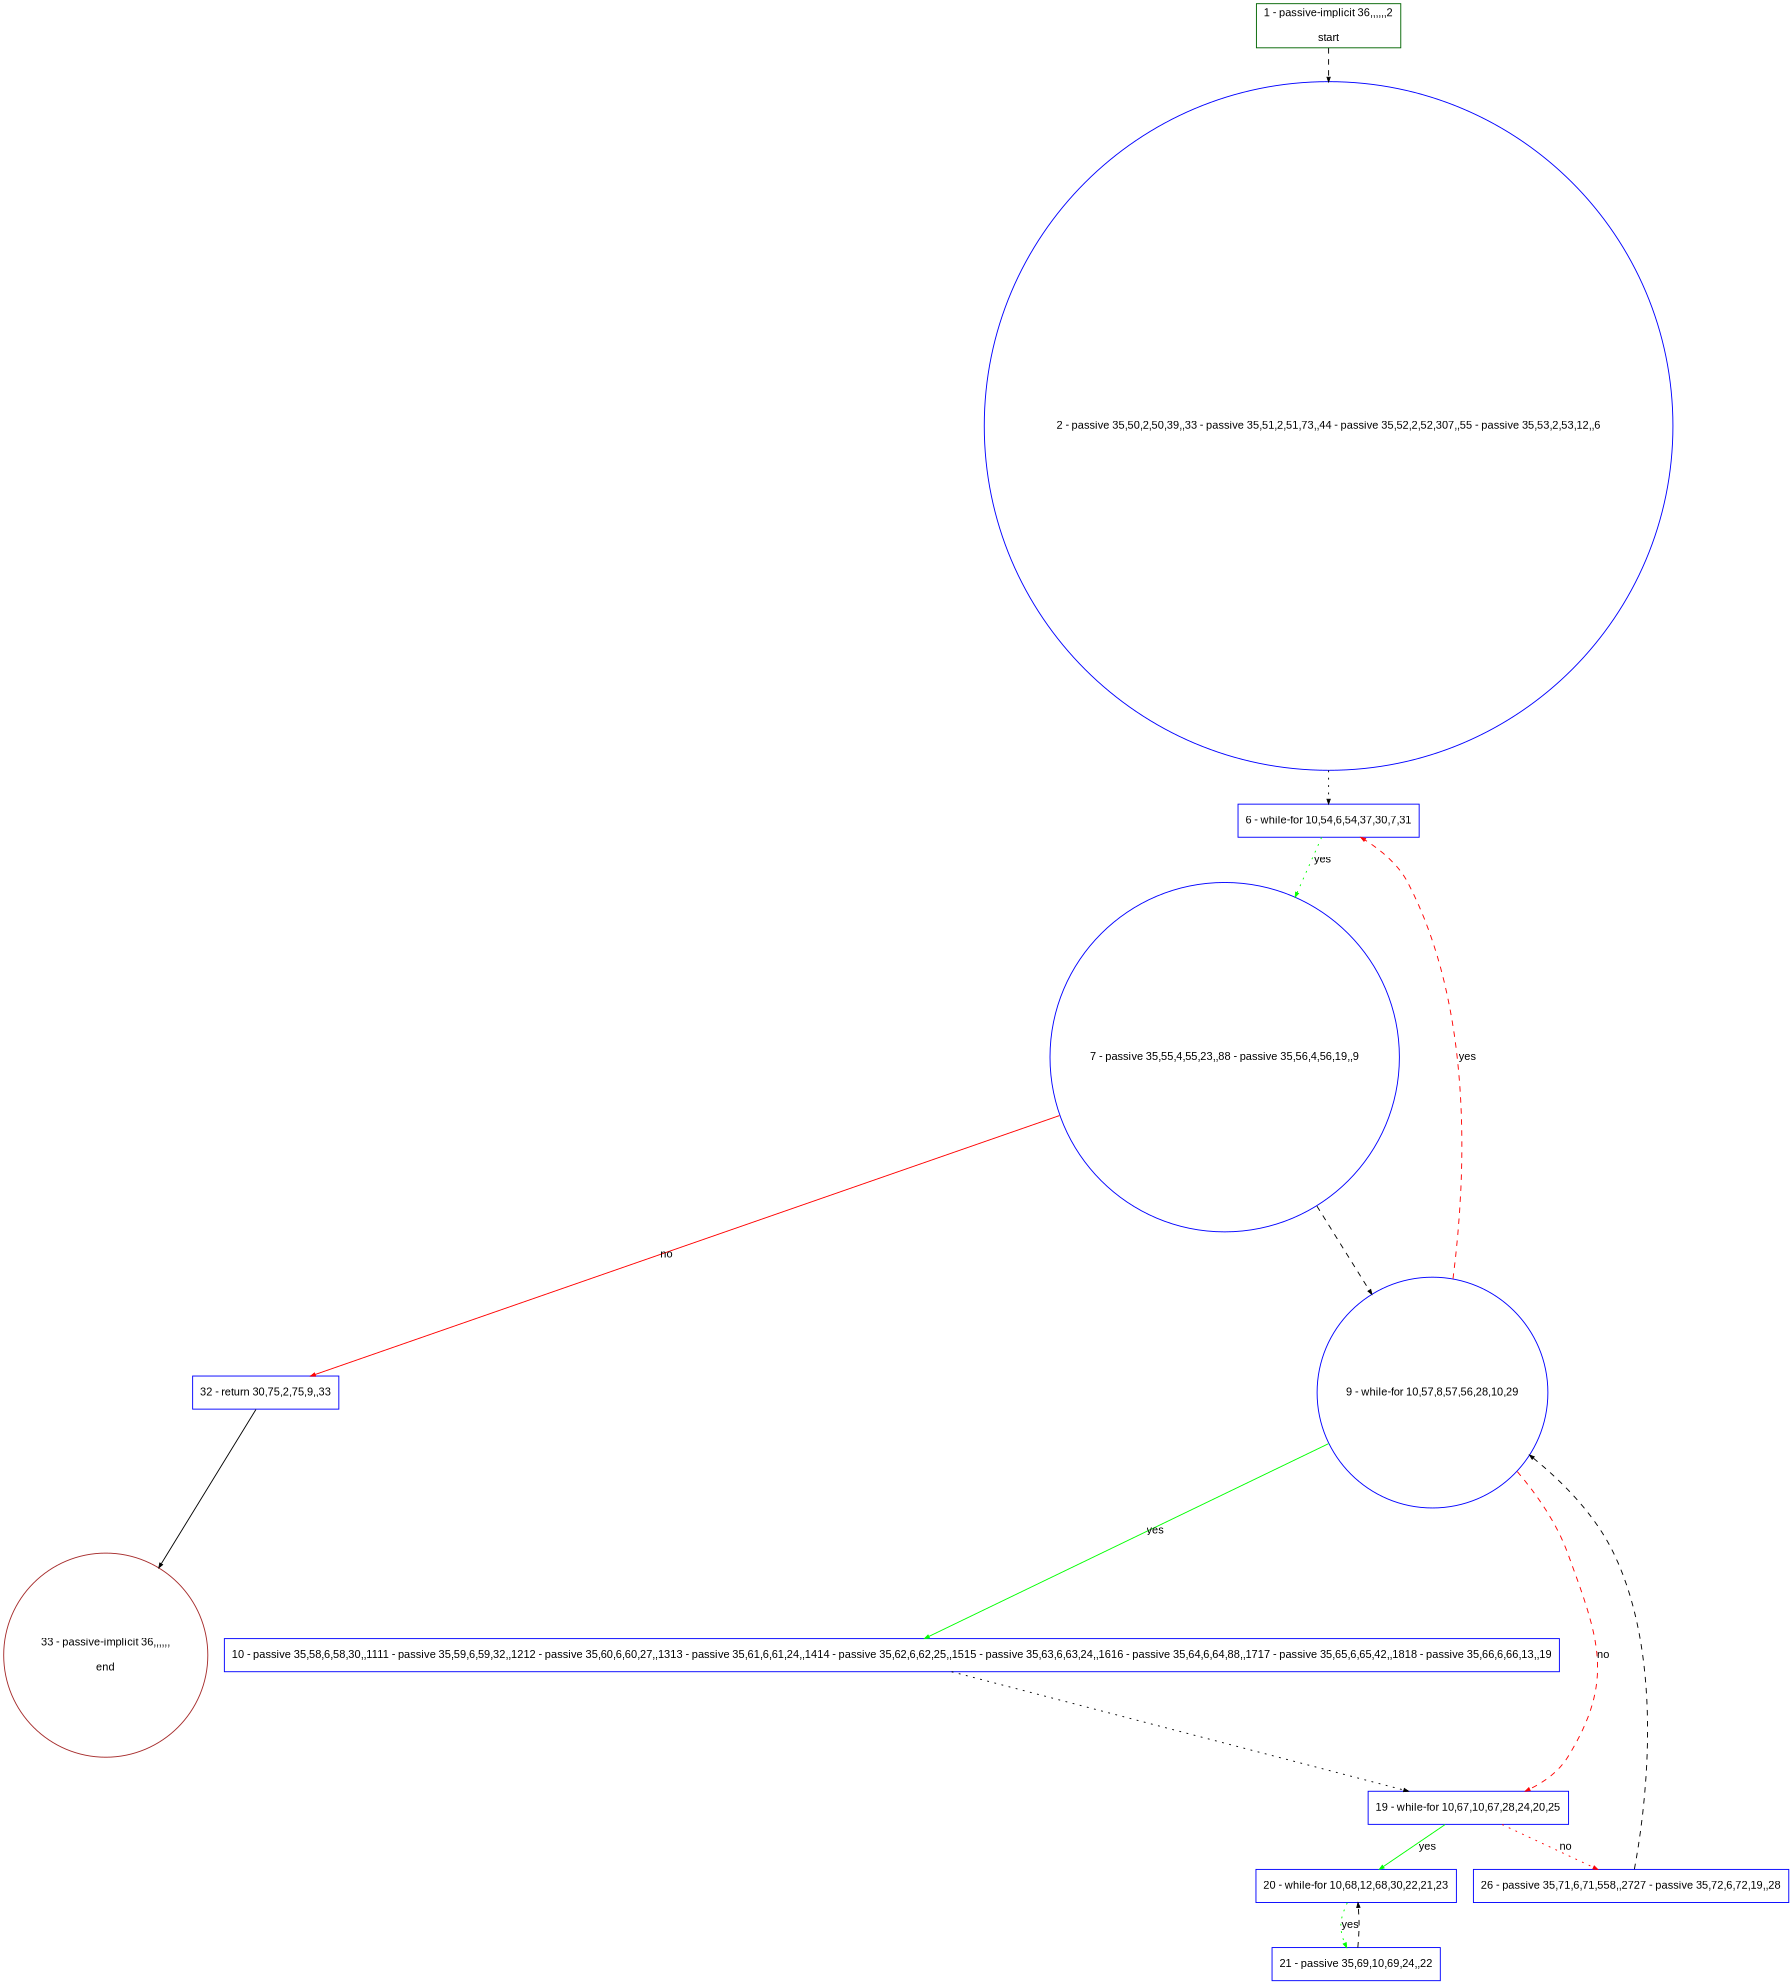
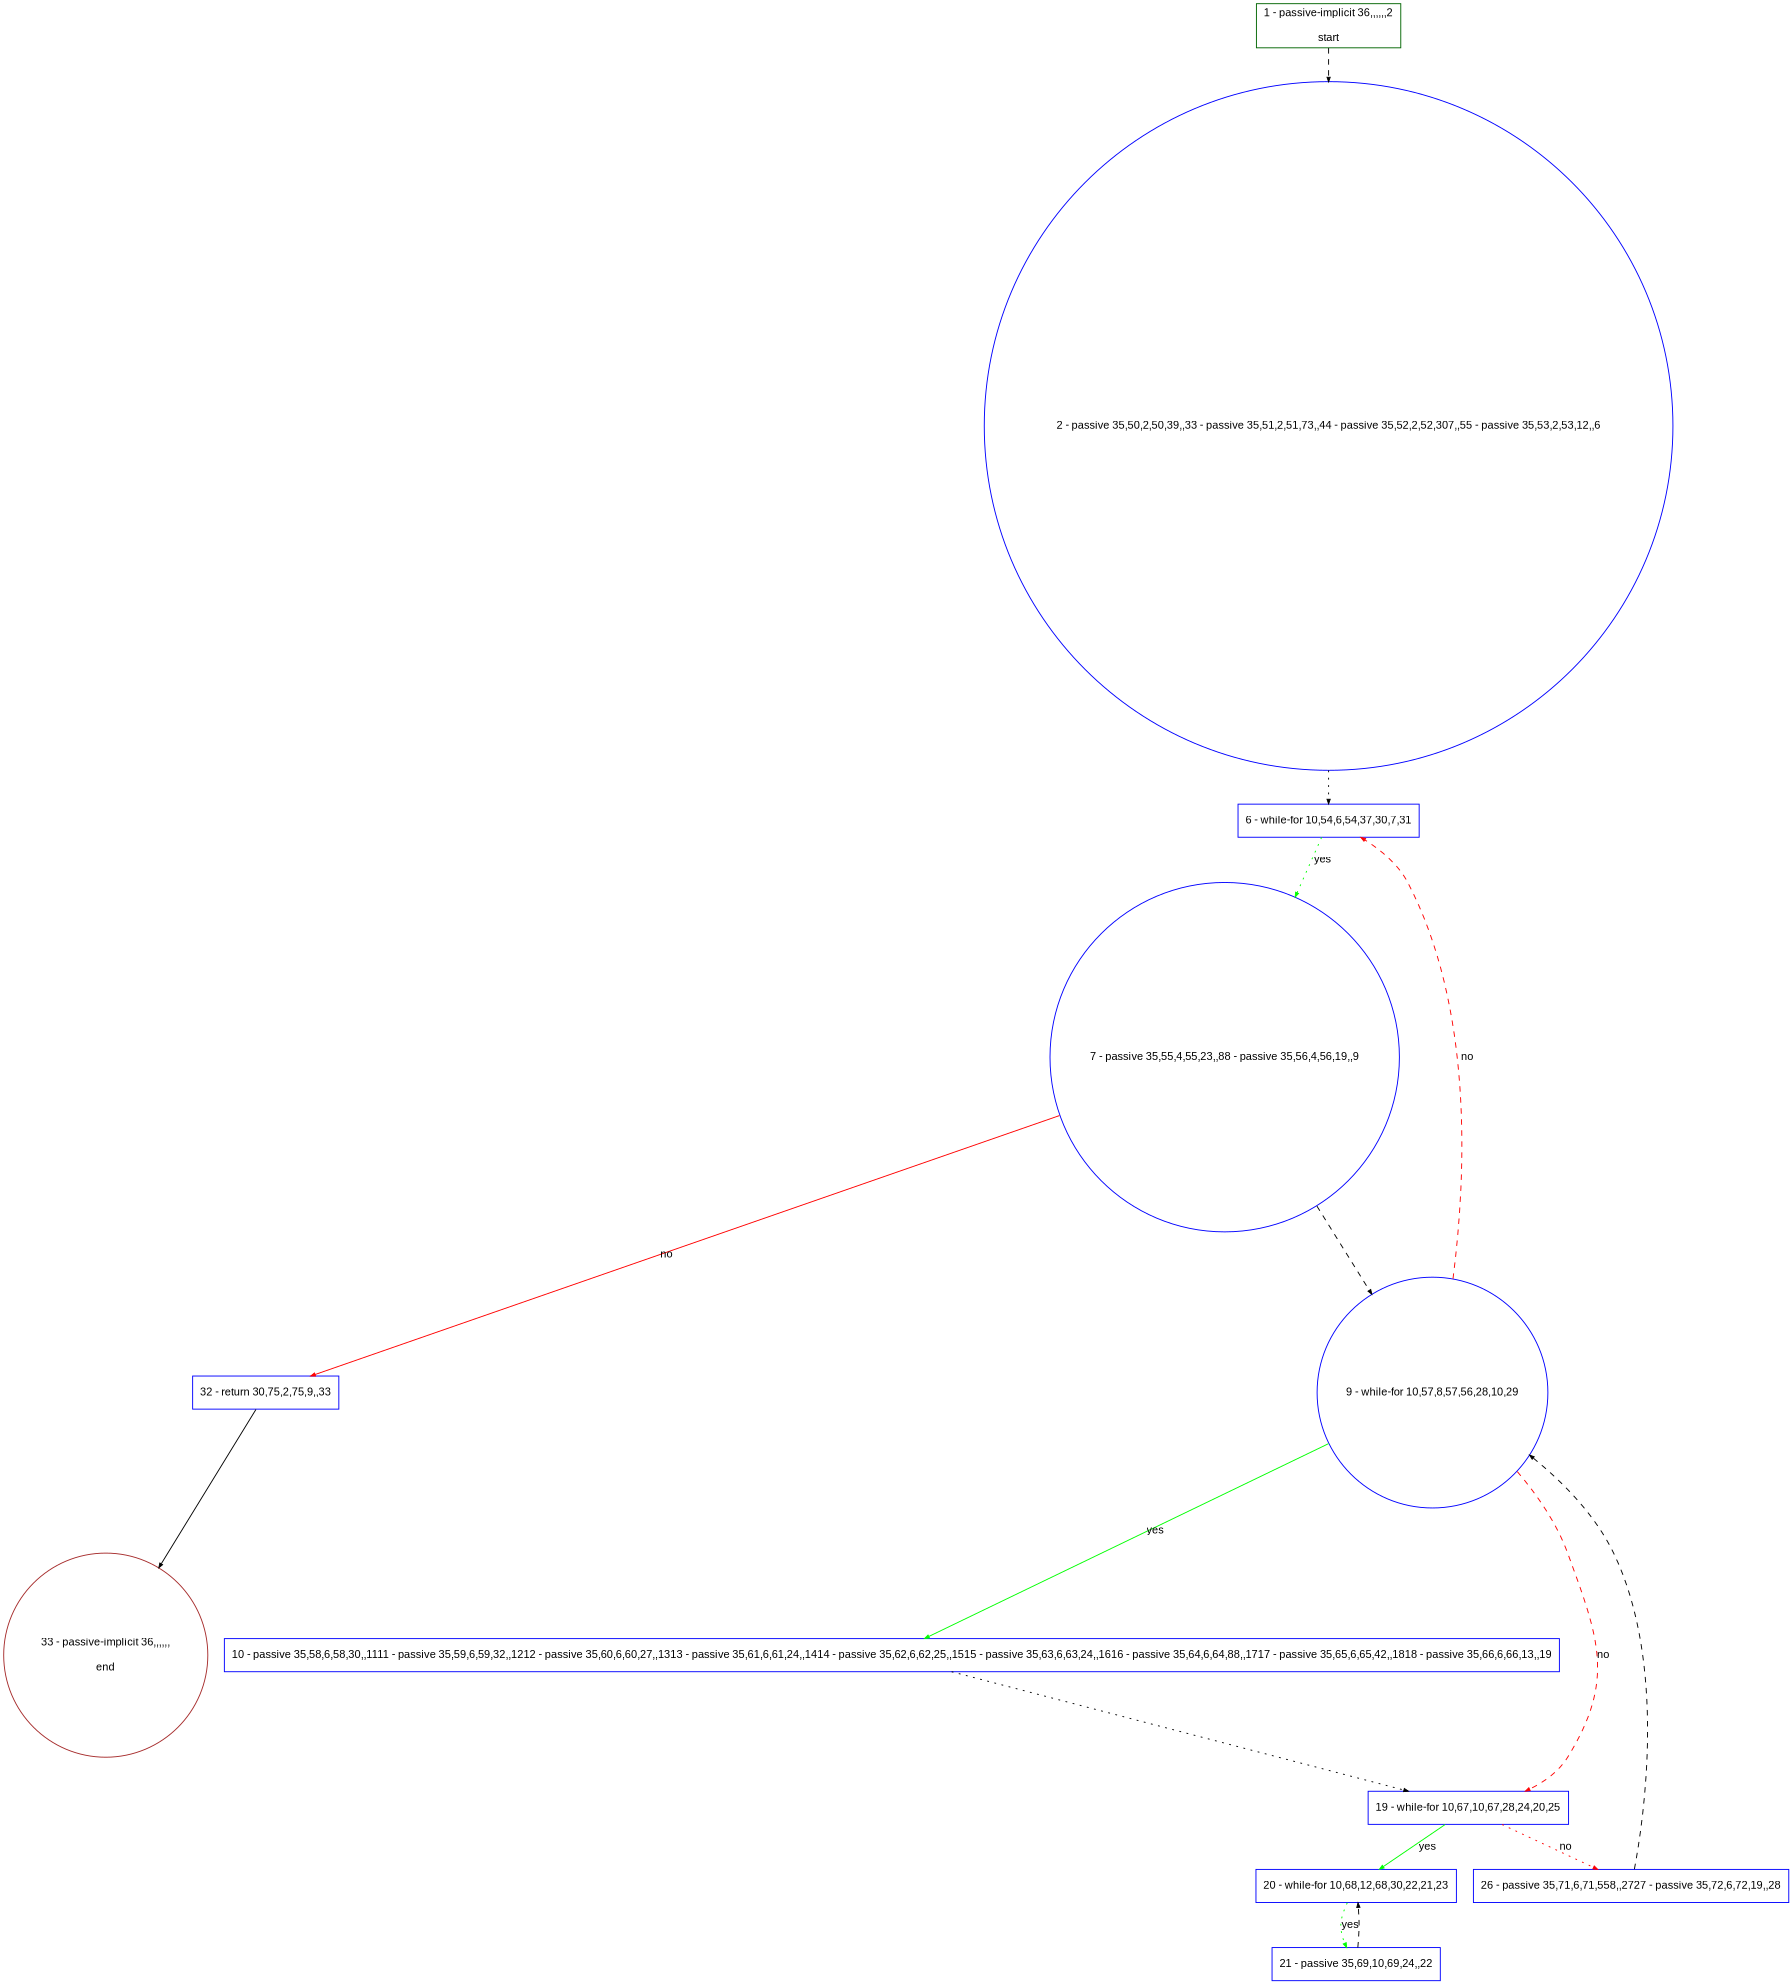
  digraph {
    bgcolor=white
    compound=true
    fillcolor="#FFFFCC"
    fontname=Arial
    fontsize=12
    pack=true
    packmode=clust
    style="rounded,filled"
    node [color="#0000ff" compound=true fillcolor="#ffffff" fixedsize=false fontname=Arial fontsize=12 node_initialized=no shape=box style=filled]
    edge [arrowhead=normal arrowsize=0.5 arrowtail=none color="#000000" compound=true dir=forward fontcolor=black fontname=Arial fontsize=12 style=dashed]
    n1 [label="2 - passive 35,50,2,50,39,,33 - passive 35,51,2,51,73,,44 - passive 35,52,2,52,307,,55 - passive 35,53,2,53,12,,6" shape=circle]
    n2 [label="6 - while-for 10,54,6,54,37,30,7,31"]
    n3 [label="7 - passive 35,55,4,55,23,,88 - passive 35,56,4,56,19,,9" shape=circle]
    n4 [color="#006400" label="1 - passive-implicit 36,,,,,,2\n\nstart"]
    n5 [label="32 - return 30,75,2,75,9,,33"]
    n6 [label="9 - while-for 10,57,8,57,56,28,10,29" shape=circle]
    n7 [color="#a52a2a" label="33 - passive-implicit 36,,,,,,\n\nend" shape=circle]
    n8 [label="10 - passive 35,58,6,58,30,,1111 - passive 35,59,6,59,32,,1212 - passive 35,60,6,60,27,,1313 - passive 35,61,6,61,24,,1414 - passive 35,62,6,62,25,,1515 - passive 35,63,6,63,24,,1616 - passive 35,64,6,64,88,,1717 - passive 35,65,6,65,42,,1818 - passive 35,66,6,66,13,,19"]
    n9 [label="19 - while-for 10,67,10,67,28,24,20,25"]
    n10 [label="20 - while-for 10,68,12,68,30,22,21,23"]
    n11 [label="26 - passive 35,71,6,71,558,,2727 - passive 35,72,6,72,19,,28"]
    n12 [label="21 - passive 35,69,10,69,24,,22"]
    n1 -> n2 [style=dotted]
    n2 -> n3 [color="#00ff00" label=yes style=dotted]
    n3 -> n5 [color="#ff0000" label=no style=solid]
    n3 -> n6
    n4 -> n1
    n5 -> n7 [style=solid]
-   n6 -> n2 [color="#ff0000" label=yes]
+   n6 -> n2 [color="#ff0000" label=no]
    n6 -> n8 [color="#00ff00" label=yes style=solid]
    n6 -> n9 [color="#ff0000" label=no]
    n8 -> n9 [style=dotted]
    n9 -> n10 [color="#00ff00" label=yes style=solid]
    n9 -> n11 [color="#ff0000" label=no style=dotted]
    n10 -> n12 [color="#00ff00" label=yes style=dotted]
    n11 -> n6
    n12 -> n10
  }
